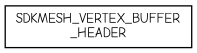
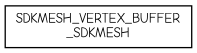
  digraph {
    rankdir=TB
    fontname="Comic Neue"
-   n1 [color=black fillcolor=white fontname="Comic Neue" fontsize=10 height=0.2 label="SDKMESH_VERTEX_BUFFER\l_HEADER" shape=record style=filled width=0.4]
+   n1 [color=black fillcolor=white fontname="Comic Neue" fontsize=10 height=0.2 label="SDKMESH_VERTEX_BUFFER\l_SDKMESH" shape=record style=filled width=0.4]
  }
